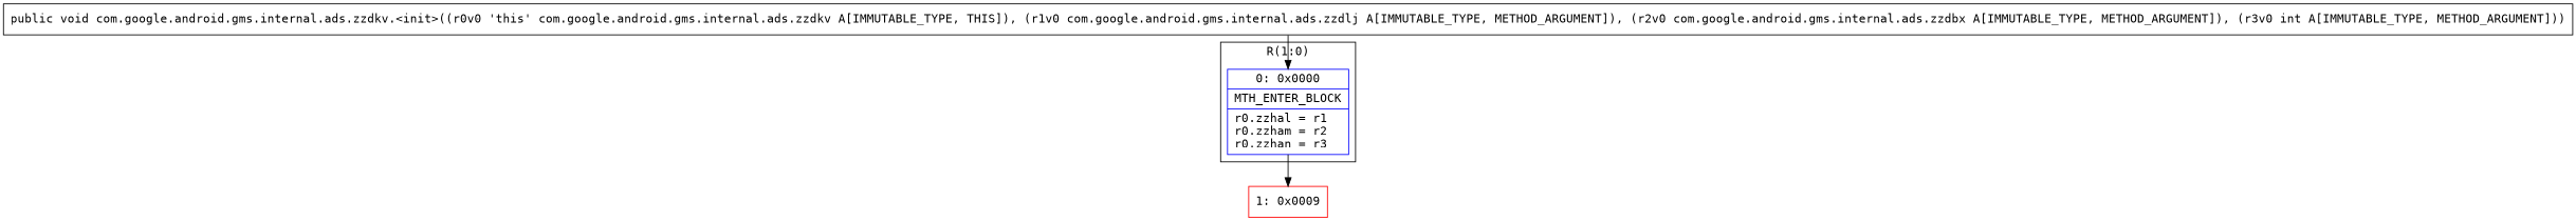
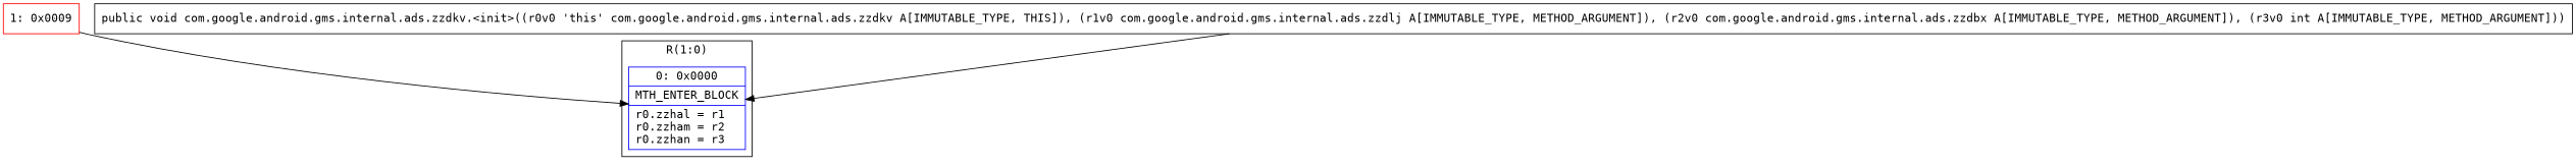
  digraph {
    fontname="DejaVu Sans Mono"
    node [shape=record fontname="DejaVu Sans Mono"]
    edge [fontname="DejaVu Sans Mono"]
    n1 [color=blue label="{0\:\ 0x0000|MTH_ENTER_BLOCK\l|r0.zzhal = r1\lr0.zzham = r2\lr0.zzhan = r3\l}"]
    n2 [color=red label="{1\:\ 0x0009}"]
    n3 [label="{public void com.google.android.gms.internal.ads.zzdkv.\<init\>((r0v0 'this' com.google.android.gms.internal.ads.zzdkv A[IMMUTABLE_TYPE, THIS]), (r1v0 com.google.android.gms.internal.ads.zzdlj A[IMMUTABLE_TYPE, METHOD_ARGUMENT]), (r2v0 com.google.android.gms.internal.ads.zzdbx A[IMMUTABLE_TYPE, METHOD_ARGUMENT]), (r3v0 int A[IMMUTABLE_TYPE, METHOD_ARGUMENT])) }"]
    subgraph cluster_1 {
      label="R(1:0)"
      n1
    }
-   n1 -> n2
+   n2 -> n1
    n3 -> n1
  }
